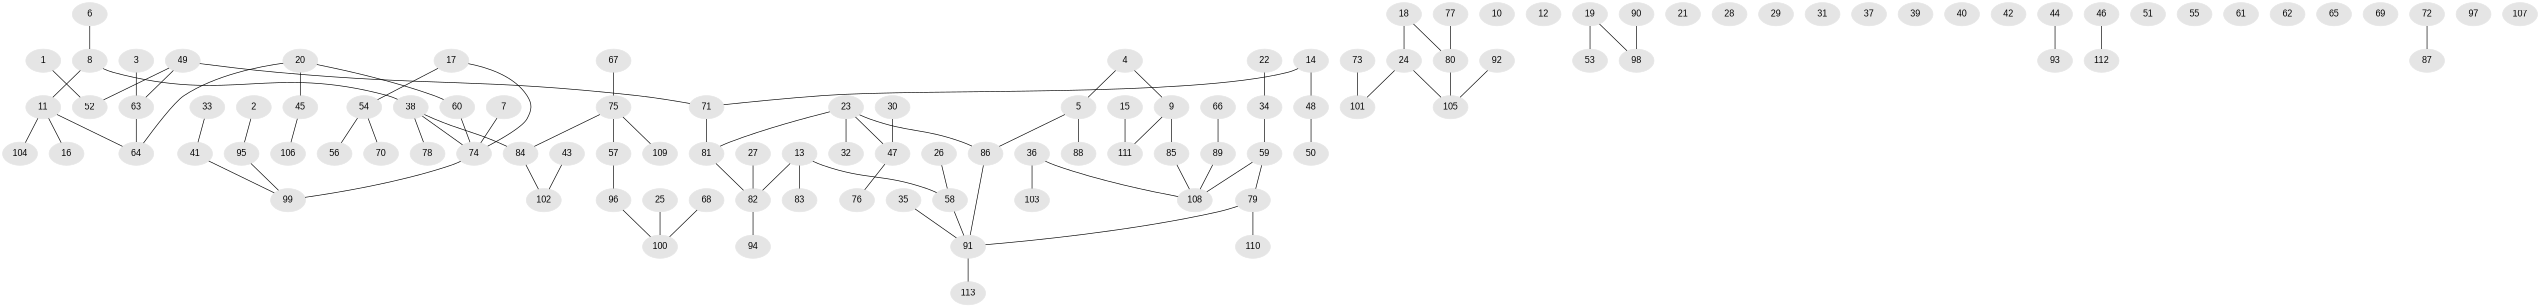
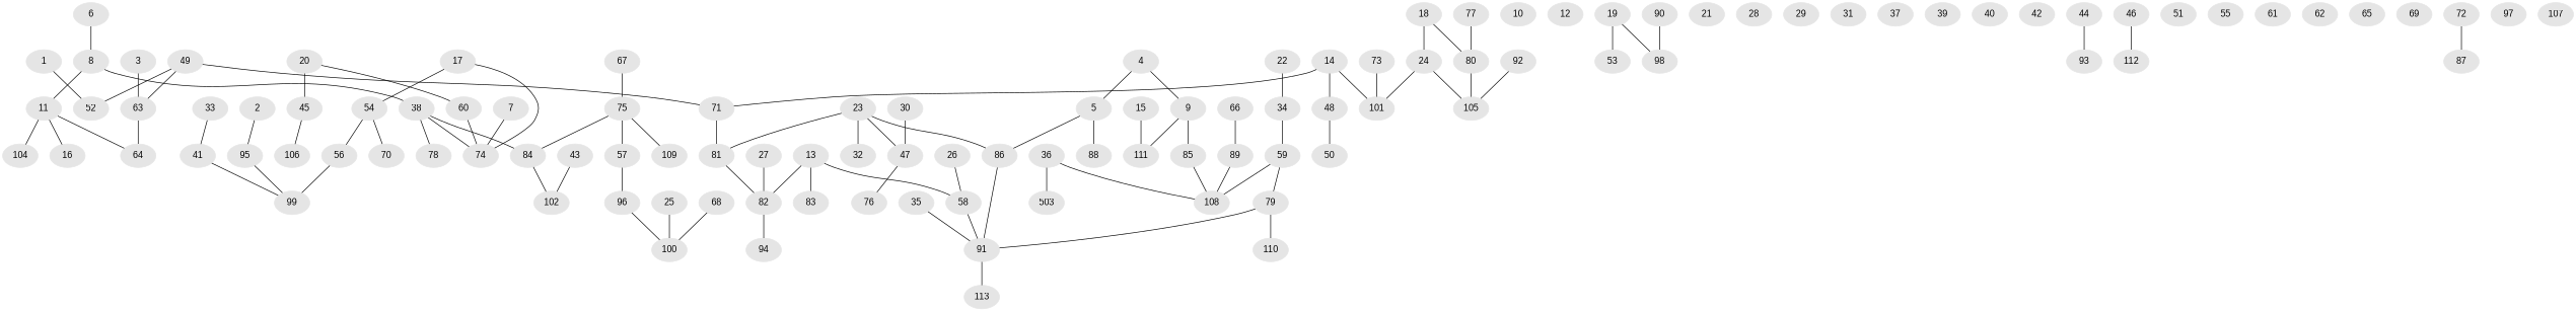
  graph {
    fontname="Liberation Sans"
    node [color=gray90 fontname="Liberation Sans" style=filled]
    edge [fontname="Liberation Sans"]
    1
    52
    2
    95
    99
    3
    63
    64
    4
    5
    9
    86
    88
    85
    111
    91
    6
    8
    11
    38
    7
    74
    16
    104
    78
    84
    108
    10
    12
    13
    58
    82
    83
    94
    14
    48
    71
    101
    50
    81
    15
    17
    54
    56
    70
    18
    24
    80
    105
    19
    53
    98
    20
    45
    60
    106
    21
    22
    34
    59
    57
    96
    23
    32
    47
    33
    41
    76
    25
    100
    26
    27
    28
    29
    30
    31
    79
    35
    113
    36
-   103
+   103 [label=503]
    37
    102
    39
    40
    42
    43
    44
    93
    46
    112
    49
    51
    55
    110
    61
    62
    65
    66
    89
    67
    75
    109
    68
    69
    72
    87
    73
    77
    90
    92
    97
    107
    1 -- 52
    2 -- 95
    95 -- 99
    3 -- 63
    63 -- 64
    4 -- 5
    4 -- 9
    5 -- 86
    5 -- 88
    9 -- 85
    9 -- 111
    86 -- 91
    85 -- 108
    91 -- 113
    6 -- 8
    8 -- 11
    8 -- 38
    11 -- 64
    11 -- 16
    11 -- 104
    38 -- 74
    38 -- 78
    38 -- 84
    7 -- 74
-   74 -- 99
+   56 -- 99
    84 -- 102
    13 -- 58
    13 -- 82
    13 -- 83
    58 -- 91
    82 -- 94
    14 -- 48
    14 -- 71
+   14 -- 101
    48 -- 50
    71 -- 81
    81 -- 82
    15 -- 111
    17 -- 74
    17 -- 54
    54 -- 56
    54 -- 70
    18 -- 24
    18 -- 80
    24 -- 101
    24 -- 105
    80 -- 105
    19 -- 53
    19 -- 98
-   20 -- 64
    20 -- 45
    20 -- 60
    45 -- 106
    60 -- 74
    22 -- 34
    34 -- 59
    59 -- 108
    59 -- 79
    57 -- 96
    96 -- 100
    23 -- 86
    23 -- 81
    23 -- 32
    23 -- 47
    47 -- 76
    33 -- 41
    41 -- 99
    25 -- 100
    26 -- 58
    27 -- 82
    30 -- 47
    79 -- 91
    79 -- 110
    35 -- 91
    36 -- 108
    36 -- 103
    43 -- 102
    44 -- 93
    46 -- 112
    49 -- 52
    49 -- 63
    49 -- 71
    66 -- 89
    89 -- 108
    67 -- 75
    75 -- 84
    75 -- 57
    75 -- 109
    68 -- 100
    72 -- 87
    73 -- 101
    77 -- 80
    90 -- 98
    92 -- 105
  }
